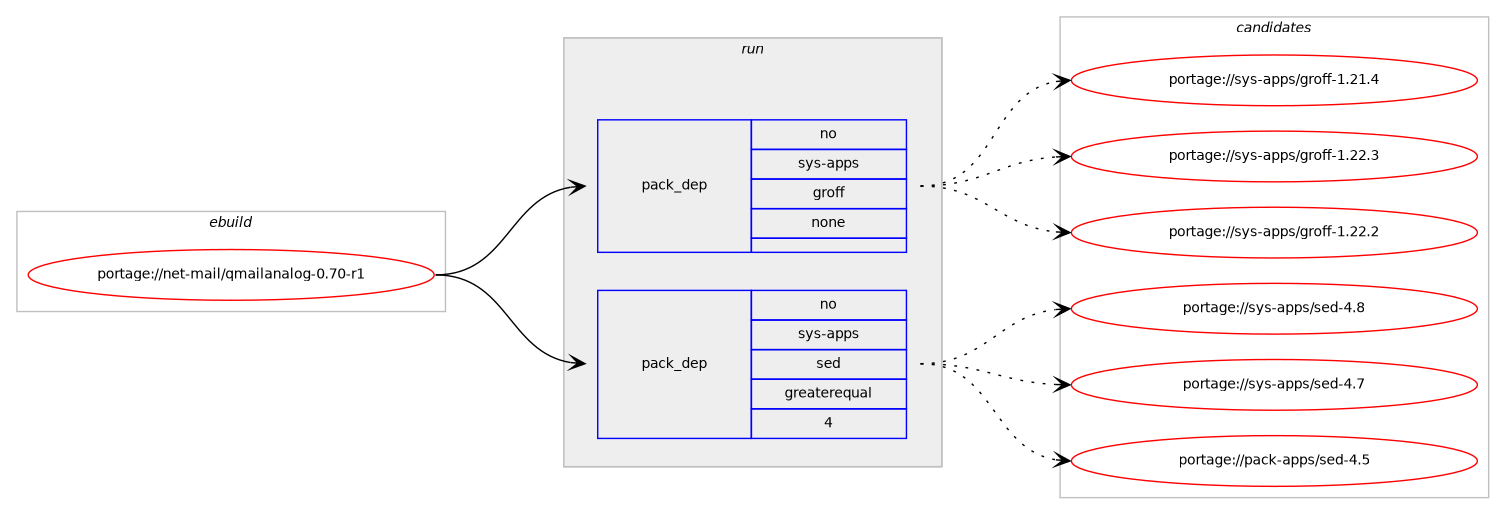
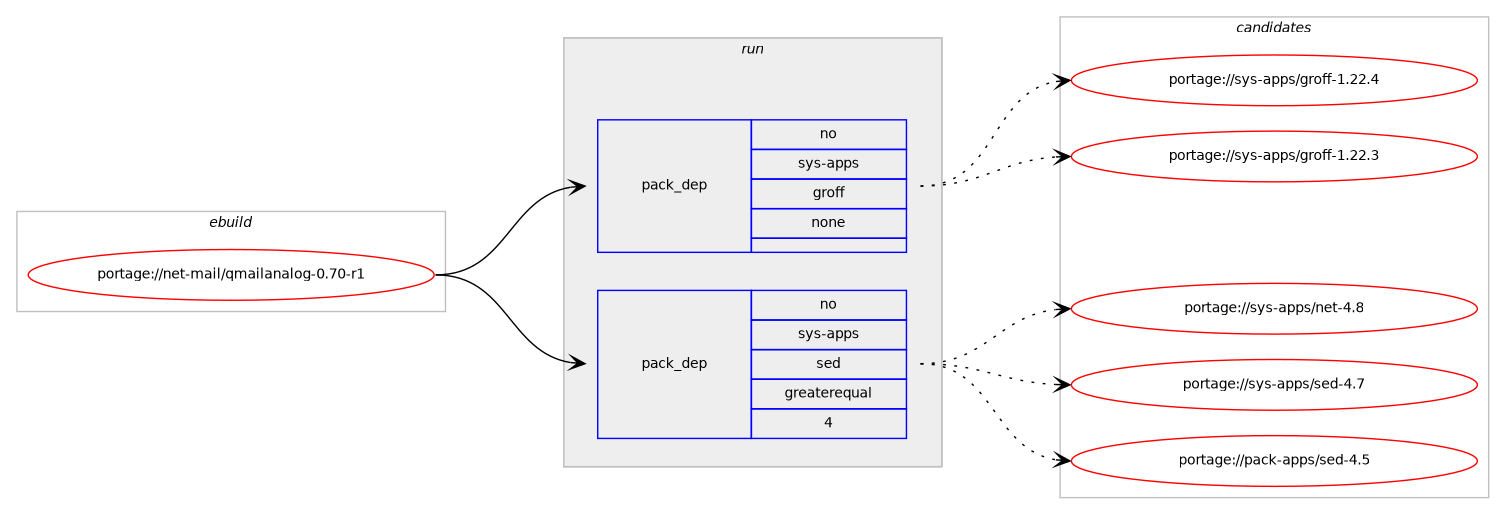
  digraph {
    compound=true
    concentrate=true
    fontname=Helvetica
    fontsize=10
    newrank=true
    rankdir=LR
    ranksep=1.5
    node [color=red fontname=Helvetica fontsize=10]
    edge [arrowhead=vee headport=w style=dotted tailport=e weight=100]
    n1 [label="portage://net-mail/qmailanalog-0.70-r1" width=4]
    n2 [color=blue label=<<TABLE BORDER="0" CELLBORDER="1" CELLSPACING="0" CELLPADDING="4" WIDTH="220"><TR><TD ROWSPAN="6" CELLPADDING="30">pack_dep</TD></TR><TR><TD WIDTH="110">no</TD></TR><TR><TD>sys-apps</TD></TR><TR><TD>groff</TD></TR><TR><TD>none</TD></TR><TR><TD></TD></TR></TABLE>> shape=none]
    n3 [color=blue label=<<TABLE BORDER="0" CELLBORDER="1" CELLSPACING="0" CELLPADDING="4" WIDTH="220"><TR><TD ROWSPAN="6" CELLPADDING="30">pack_dep</TD></TR><TR><TD WIDTH="110">no</TD></TR><TR><TD>sys-apps</TD></TR><TR><TD>sed</TD></TR><TR><TD>greaterequal</TD></TR><TR><TD>4</TD></TR></TABLE>> shape=none]
-   n4 [label="portage://sys-apps/groff-1.21.4" width=4]
+   n4 [label="portage://sys-apps/groff-1.22.4" width=4]
    n5 [label="portage://sys-apps/groff-1.22.3" width=4]
-   n6 [label="portage://sys-apps/groff-1.22.2" width=4]
-   n7 [label="portage://sys-apps/sed-4.8" width=4]
+   n7 [label="portage://sys-apps/net-4.8" width=4]
    n8 [label="portage://sys-apps/sed-4.7" width=4]
    n9 [label="portage://pack-apps/sed-4.5" width=4]
    subgraph cluster_1 {
      color=gray
      label=<<i>ebuild</i>>
      rank=same
      n1
    }
    subgraph cluster_2 {
      color=gray
      label=<<i>dependencies</i>>
      subgraph cluster_3 {
        color=gray
        fillcolor="#eeeeee"
        label=<<i>compile</i>>
        style=filled
        subgraph sub_4 {
          color=gray
          fillcolor="#eeeeee"
          label=<<i>compile</i>>
          style=filled
          n2
        }
        subgraph sub_5 {
          color=gray
          fillcolor="#eeeeee"
          label=<<i>compile</i>>
          style=filled
          n3
        }
      }
      subgraph cluster_6 {
        color=gray
        fillcolor="#eeeeee"
        label=<<i>compile and run</i>>
        style=filled
      }
      subgraph cluster_7 {
        color=gray
        fillcolor="#eeeeee"
        label=<<i>run</i>>
        style=filled
      }
    }
    subgraph cluster_8 {
      color=gray
      label=<<i>candidates</i>>
      rank=same
      subgraph sub_9 {
        color=black
        label=<<i>candidates</i>>
        nodesep=1
        rank=same
        n4
        n5
-       n6
      }
      subgraph sub_10 {
        color=black
        label=<<i>candidates</i>>
        nodesep=1
        rank=same
        n7
        n8
        n9
      }
    }
    n1 -> n2 [style=solid weight=20]
    n1 -> n3 [style=solid weight=20]
    n2 -> n4
    n2 -> n5
-   n2 -> n6
    n3 -> n7
    n3 -> n8
    n3 -> n9
  }
